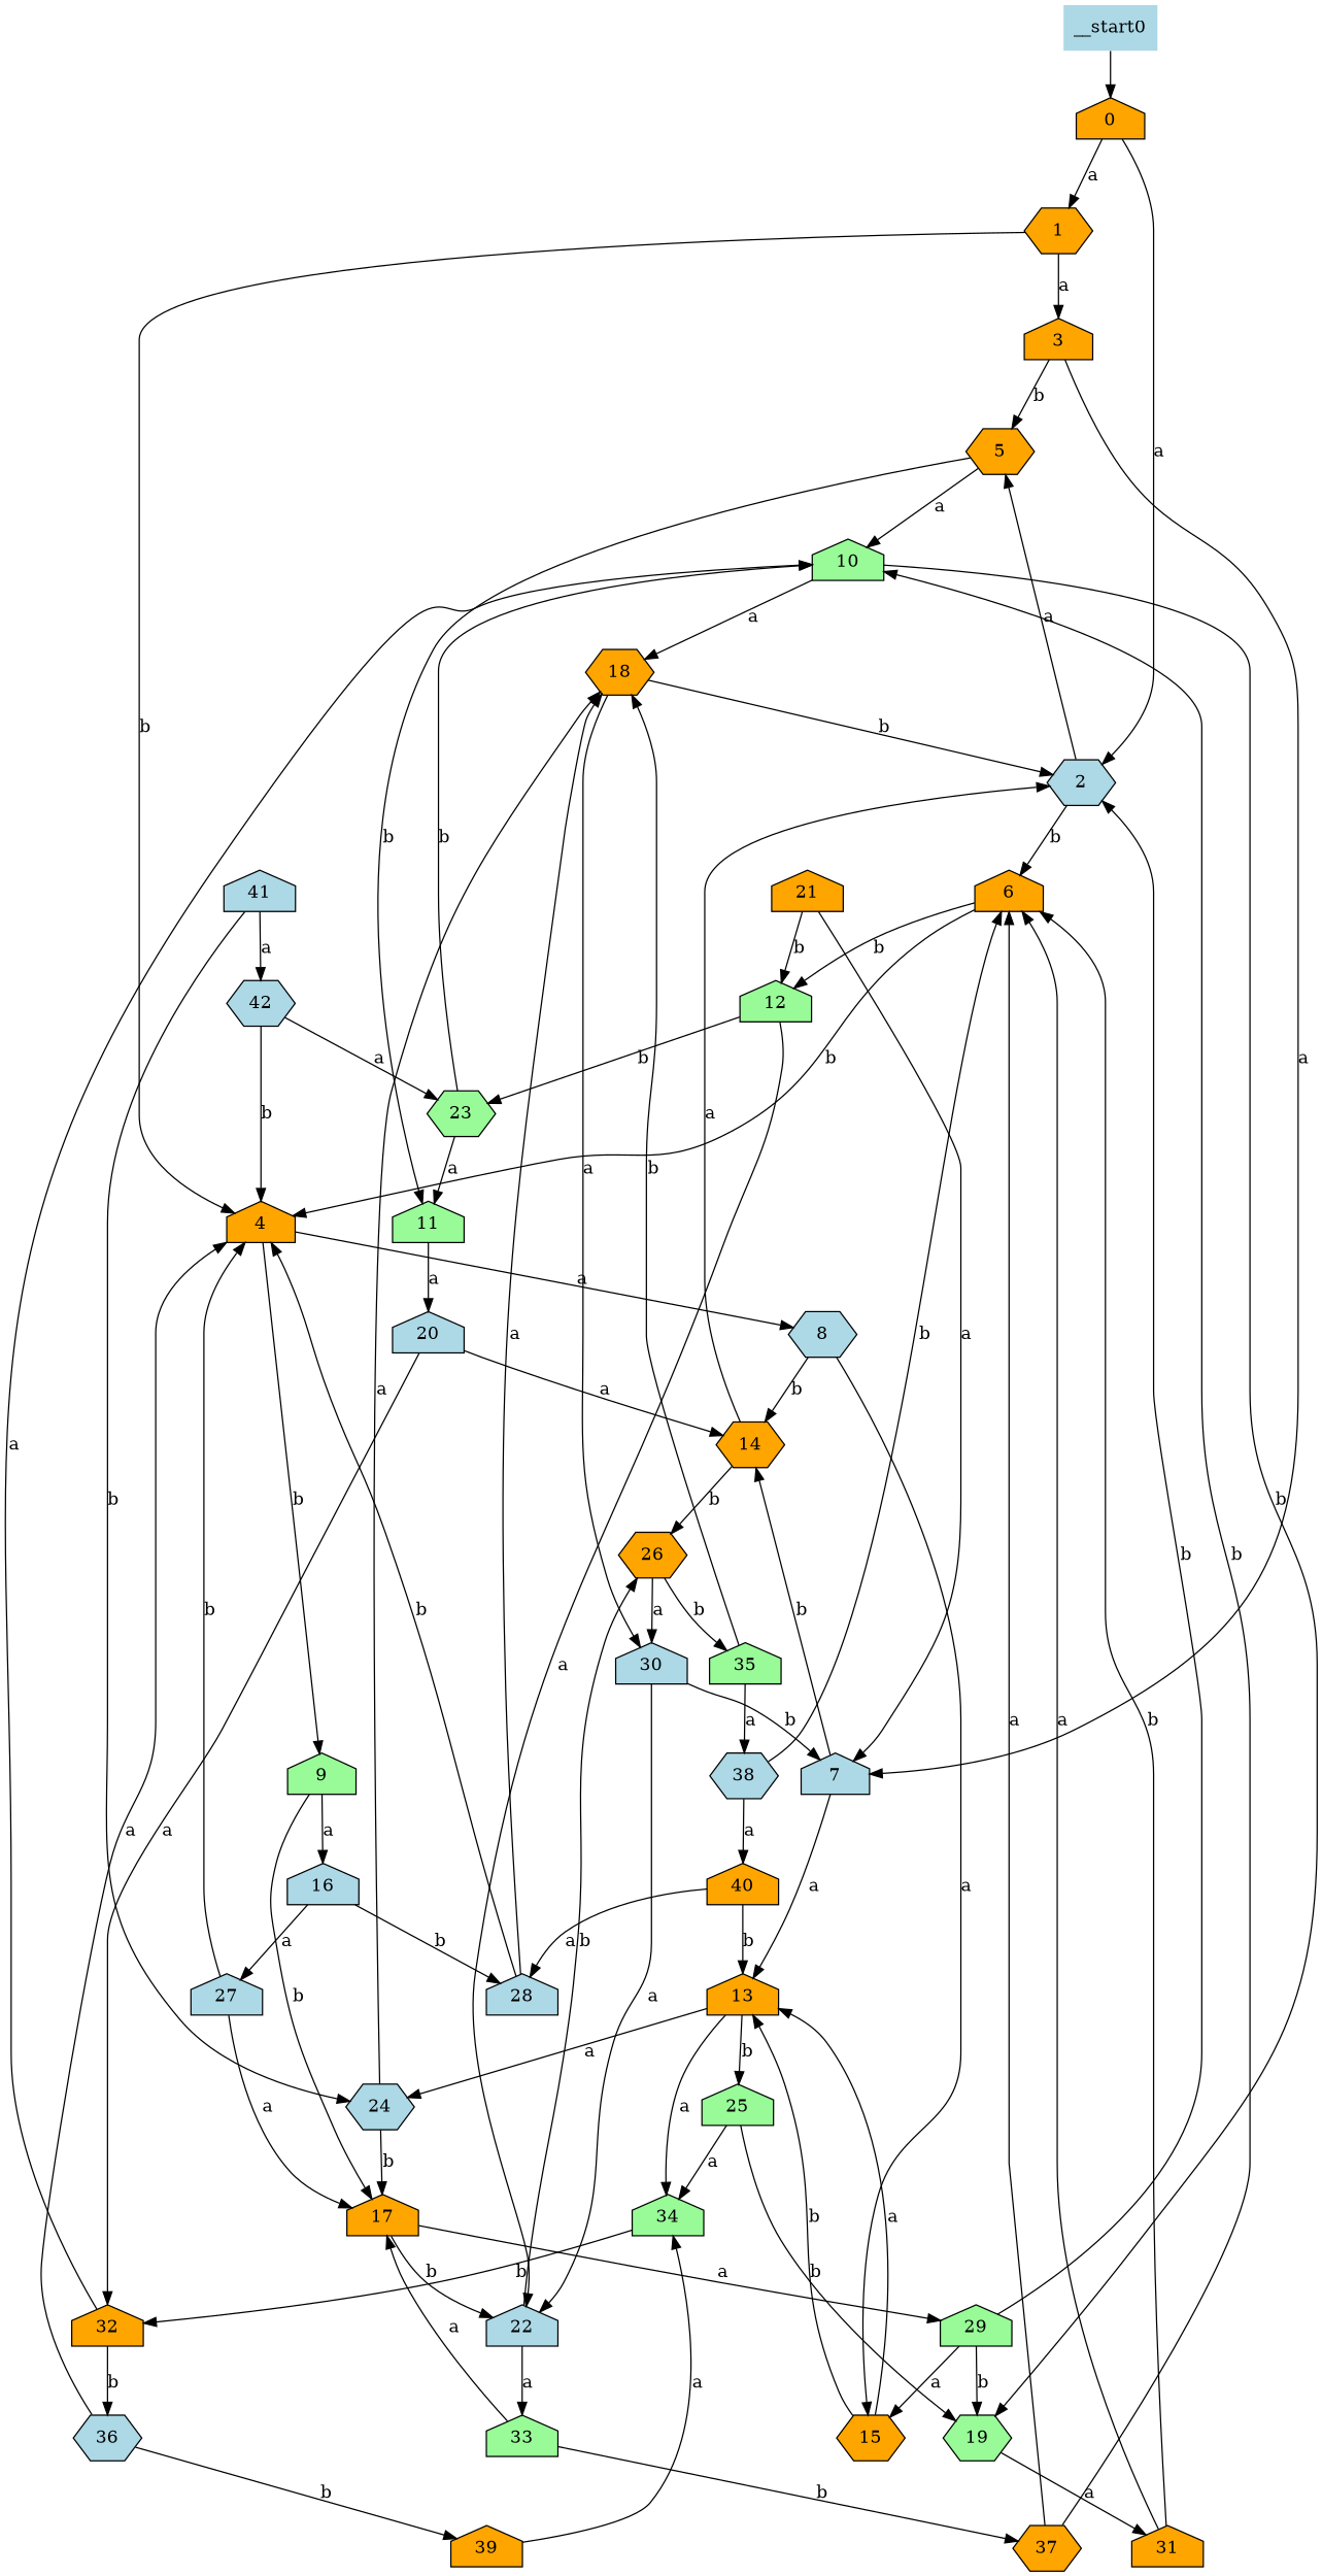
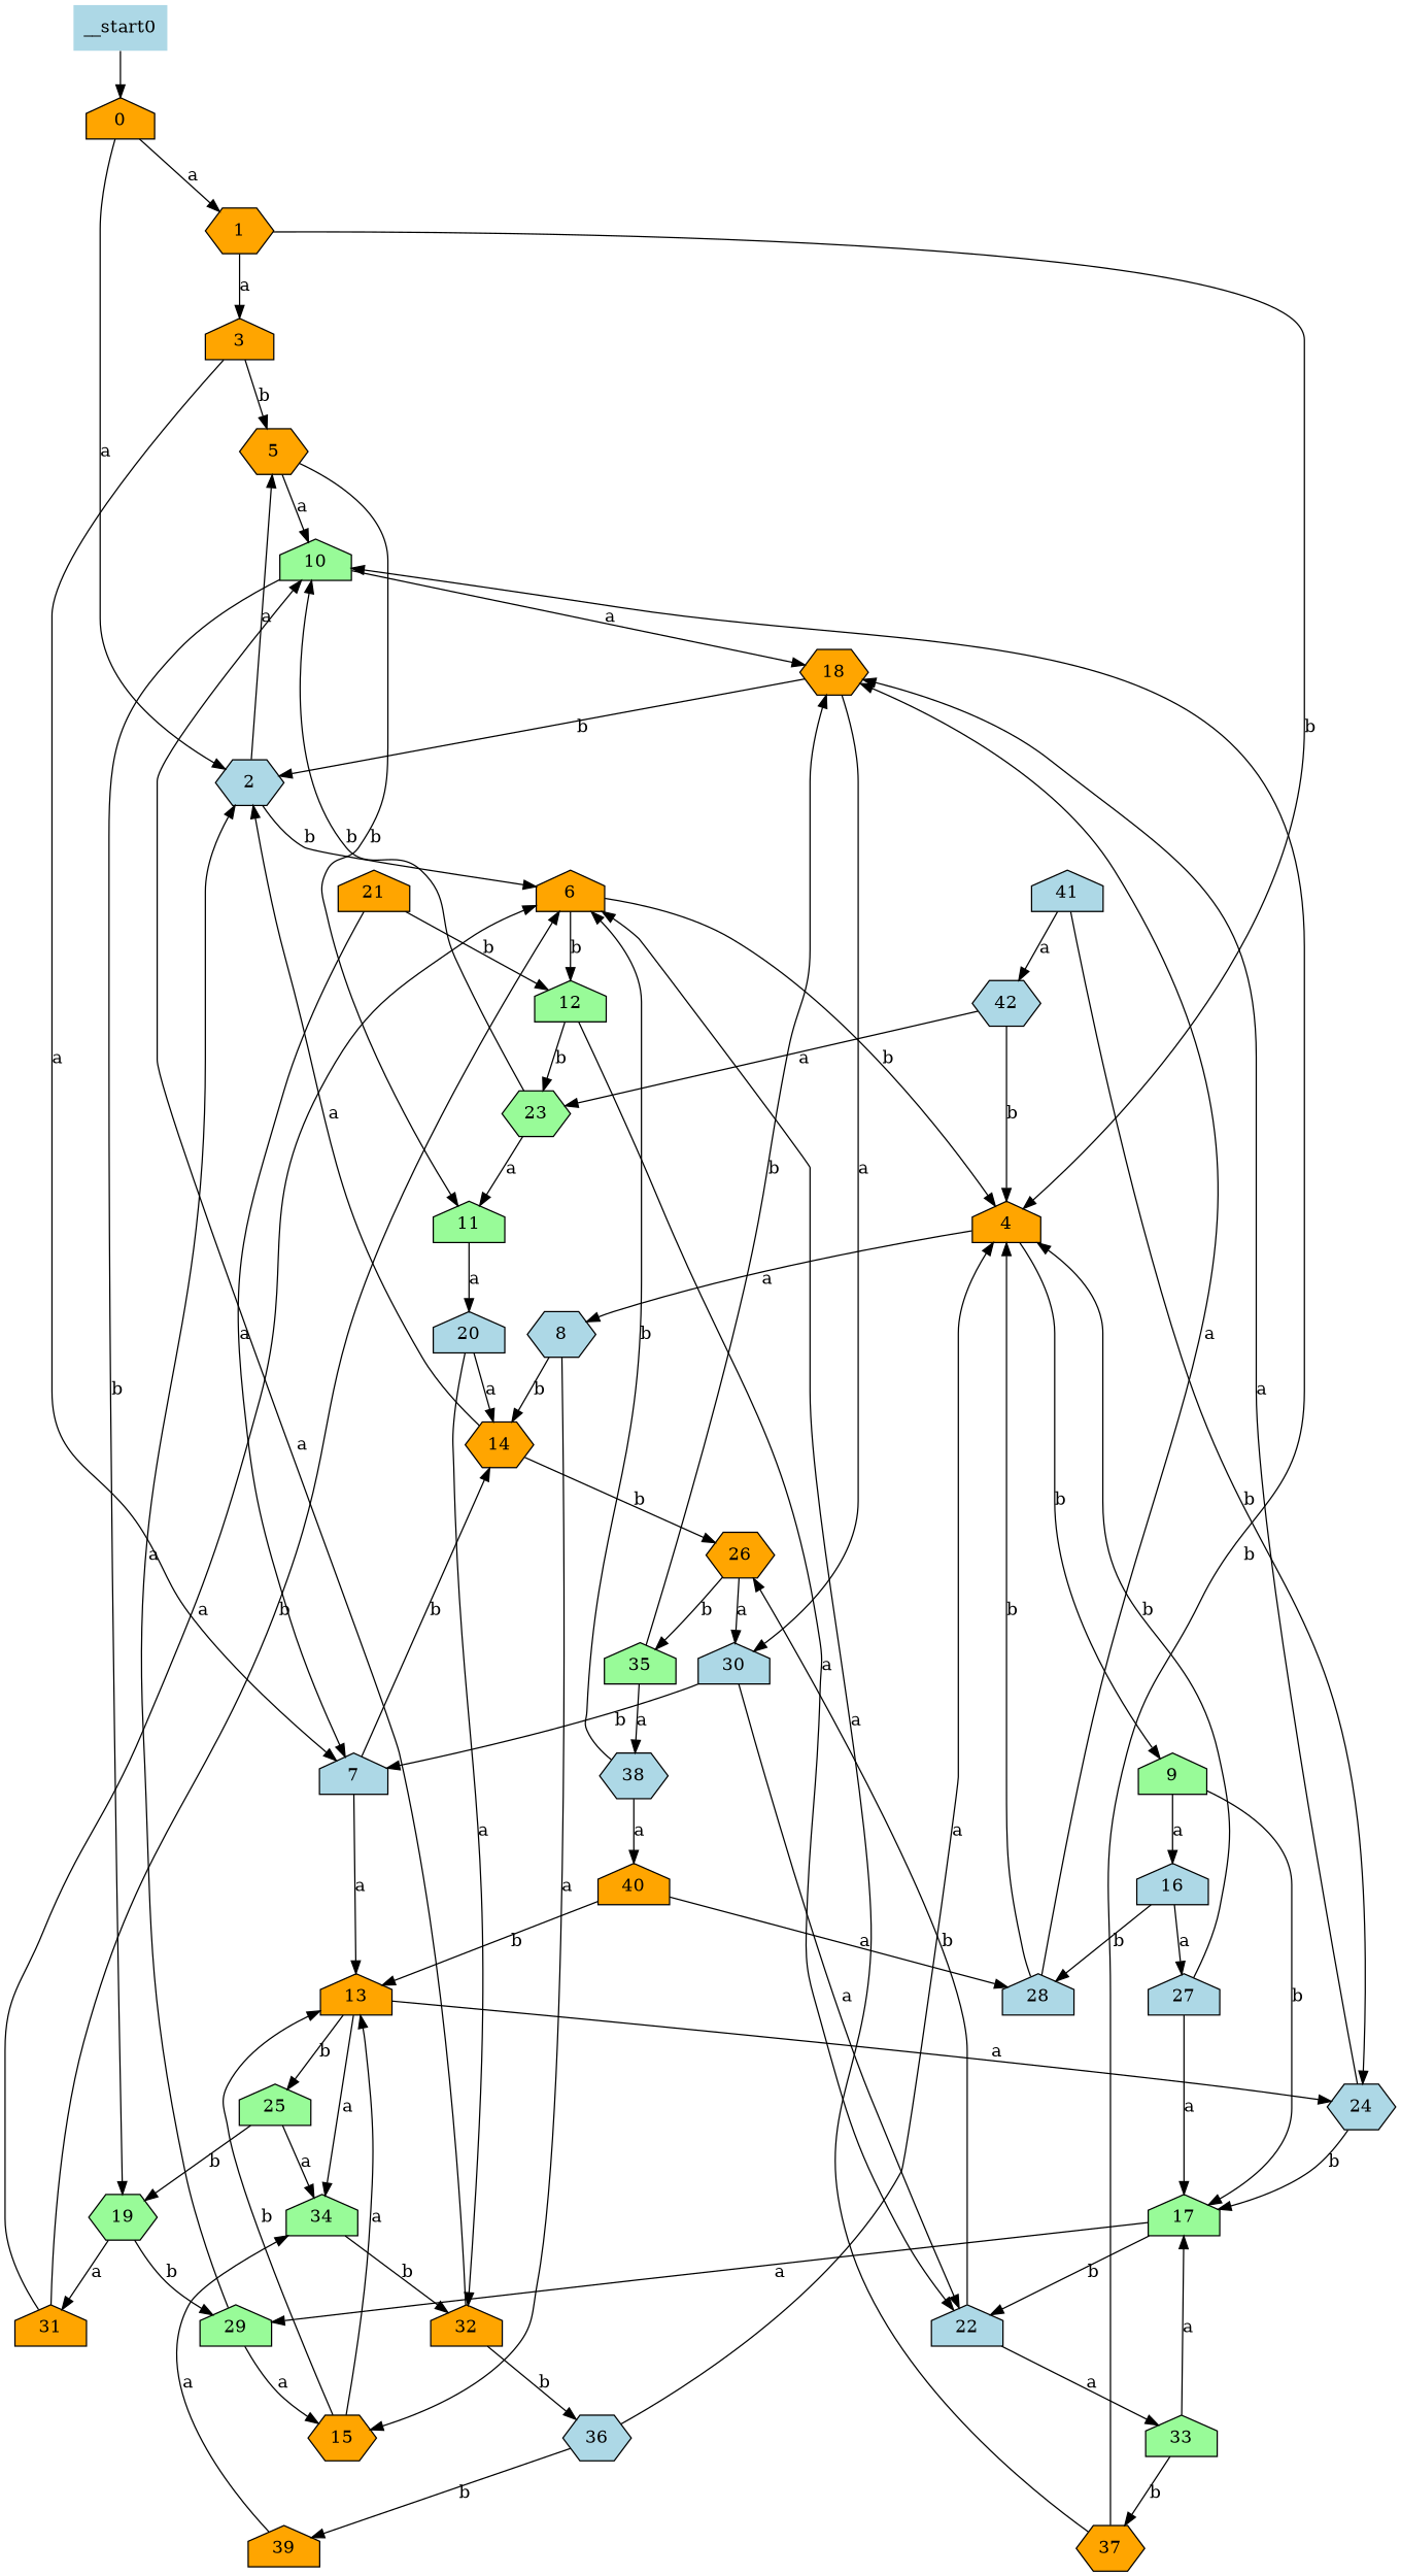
  digraph {
    node [fillcolor=orange shape=house style=filled]
    __start0 [fillcolor=lightblue shape=none]
    0
    1 [shape=hexagon]
    2 [fillcolor=lightblue shape=hexagon]
    3
    4
    5 [shape=hexagon]
    6
    7 [fillcolor=lightblue]
    8 [fillcolor=lightblue shape=hexagon]
    9 [fillcolor=palegreen]
    10 [fillcolor=palegreen]
    11 [fillcolor=palegreen]
    12 [fillcolor=palegreen]
    13
    14 [shape=hexagon]
    15 [shape=hexagon]
    16 [fillcolor=lightblue]
-   17
+   17 [fillcolor=palegreen]
    18 [shape=hexagon]
    19 [fillcolor=palegreen shape=hexagon]
    20 [fillcolor=lightblue]
    22 [fillcolor=lightblue]
    23 [fillcolor=palegreen shape=hexagon]
    24 [fillcolor=lightblue shape=hexagon]
    25 [fillcolor=palegreen]
    34 [fillcolor=palegreen]
    26 [shape=hexagon]
    27 [fillcolor=lightblue]
    28 [fillcolor=lightblue]
    29 [fillcolor=palegreen]
    30 [fillcolor=lightblue]
    31
    32
    21
    33 [fillcolor=palegreen]
    35 [fillcolor=palegreen]
    36 [fillcolor=lightblue shape=hexagon]
    37 [shape=hexagon]
    38 [fillcolor=lightblue shape=hexagon]
    39
    40
    41 [fillcolor=lightblue]
    42 [fillcolor=lightblue shape=hexagon]
    __start0 -> 0
    0 -> 1 [label=a]
    0 -> 2 [label=a]
    1 -> 3 [label=a]
    1 -> 4 [label=b]
    2 -> 5 [label=a]
    2 -> 6 [label=b]
    3 -> 5 [label=b]
    3 -> 7 [label=a]
    4 -> 8 [label=a]
    4 -> 9 [label=b]
    5 -> 10 [label=a]
    5 -> 11 [label=b]
    6 -> 4 [label=b]
    6 -> 12 [label=b]
    7 -> 13 [label=a]
    7 -> 14 [label=b]
    8 -> 14 [label=b]
    8 -> 15 [label=a]
    9 -> 16 [label=a]
    9 -> 17 [label=b]
    10 -> 18 [label=a]
    10 -> 19 [label=b]
    11 -> 20 [label=a]
    12 -> 22 [label=a]
    12 -> 23 [label=b]
    13 -> 24 [label=a]
    13 -> 25 [label=b]
    13 -> 34 [label=a]
    14 -> 2 [label=a]
    14 -> 26 [label=b]
    15 -> 13 [label=a]
    15 -> 13 [label=b]
    16 -> 27 [label=a]
    16 -> 28 [label=b]
    17 -> 22 [label=b]
    17 -> 29 [label=a]
    18 -> 2 [label=b]
    18 -> 30 [label=a]
-   29 -> 19 [label=b]
+   19 -> 29 [label=b]
    19 -> 31 [label=a]
    20 -> 14 [label=a]
    20 -> 32 [label=a]
    22 -> 26 [label=b]
    22 -> 33 [label=a]
    23 -> 10 [label=b]
    23 -> 11 [label=a]
    24 -> 17 [label=b]
    24 -> 18 [label=a]
    25 -> 19 [label=b]
    25 -> 34 [label=a]
    34 -> 32 [label=b]
    26 -> 30 [label=a]
    26 -> 35 [label=b]
    27 -> 4 [label=b]
    27 -> 17 [label=a]
    28 -> 4 [label=b]
    28 -> 18 [label=a]
-   29 -> 2 [label=b]
+   29 -> 2 [label=a]
    29 -> 15 [label=a]
    30 -> 7 [label=b]
    30 -> 22 [label=a]
    31 -> 6 [label=a]
    31 -> 6 [label=b]
    32 -> 10 [label=a]
    32 -> 36 [label=b]
    21 -> 7 [label=a]
    21 -> 12 [label=b]
    33 -> 17 [label=a]
    33 -> 37 [label=b]
    35 -> 18 [label=b]
    35 -> 38 [label=a]
    36 -> 4 [label=a]
    36 -> 39 [label=b]
    37 -> 6 [label=a]
    37 -> 10 [label=b]
    38 -> 6 [label=b]
    38 -> 40 [label=a]
    39 -> 34 [label=a]
    40 -> 13 [label=b]
    40 -> 28 [label=a]
    41 -> 24 [label=b]
    41 -> 42 [label=a]
    42 -> 4 [label=b]
    42 -> 23 [label=a]
  }
